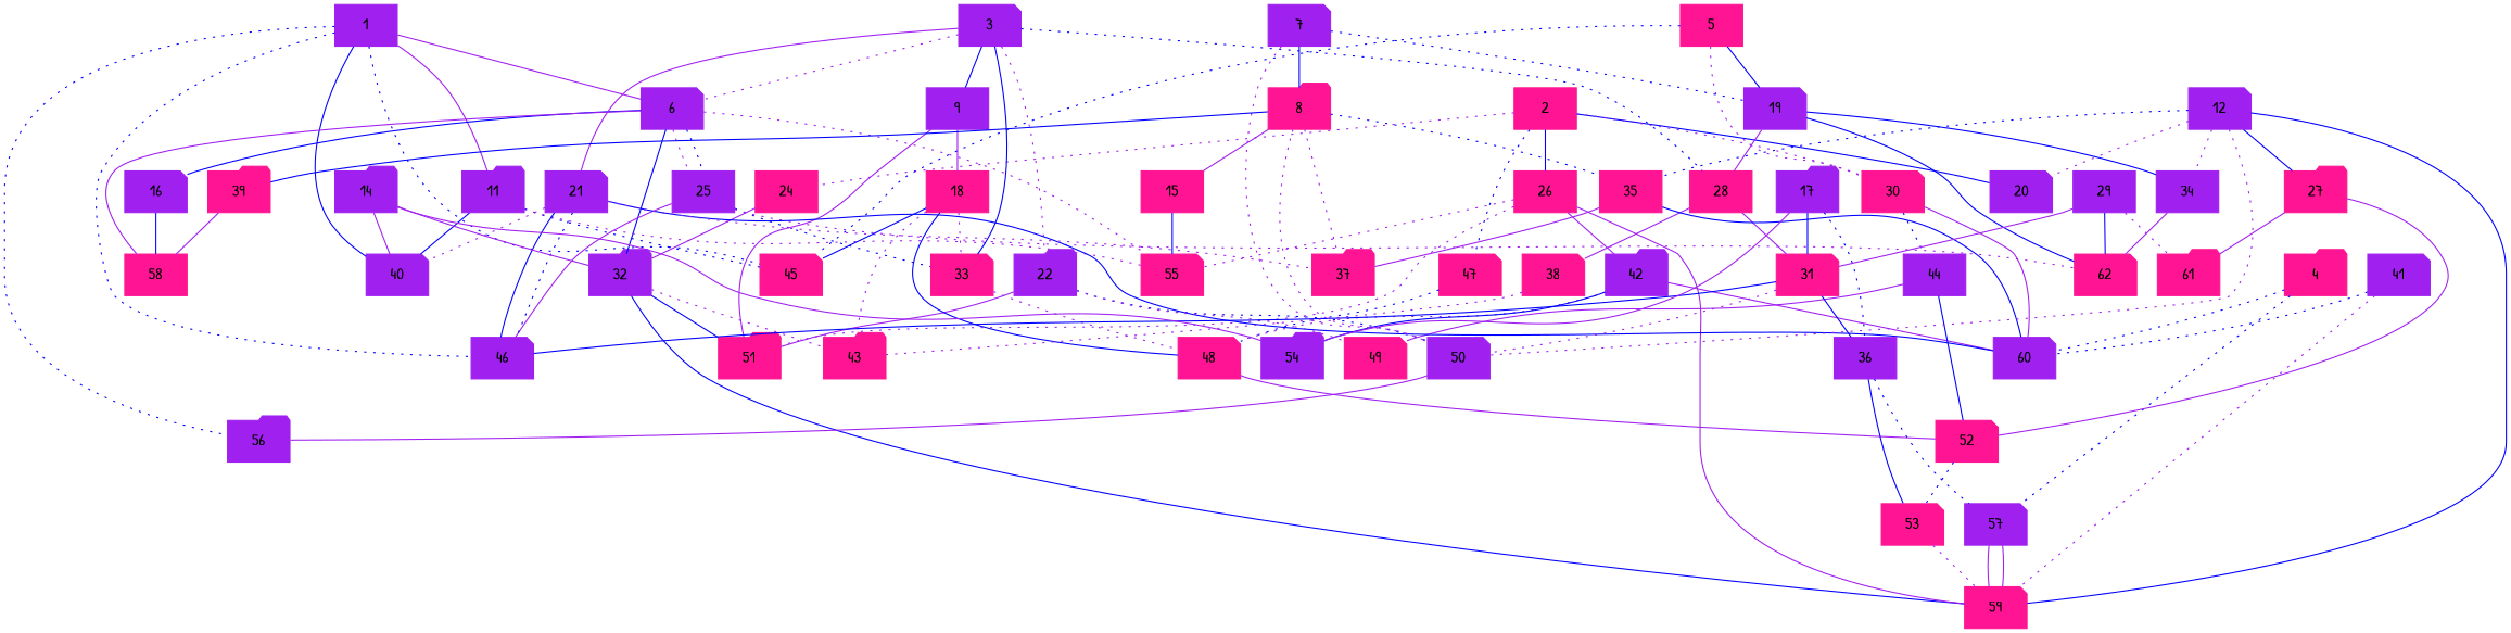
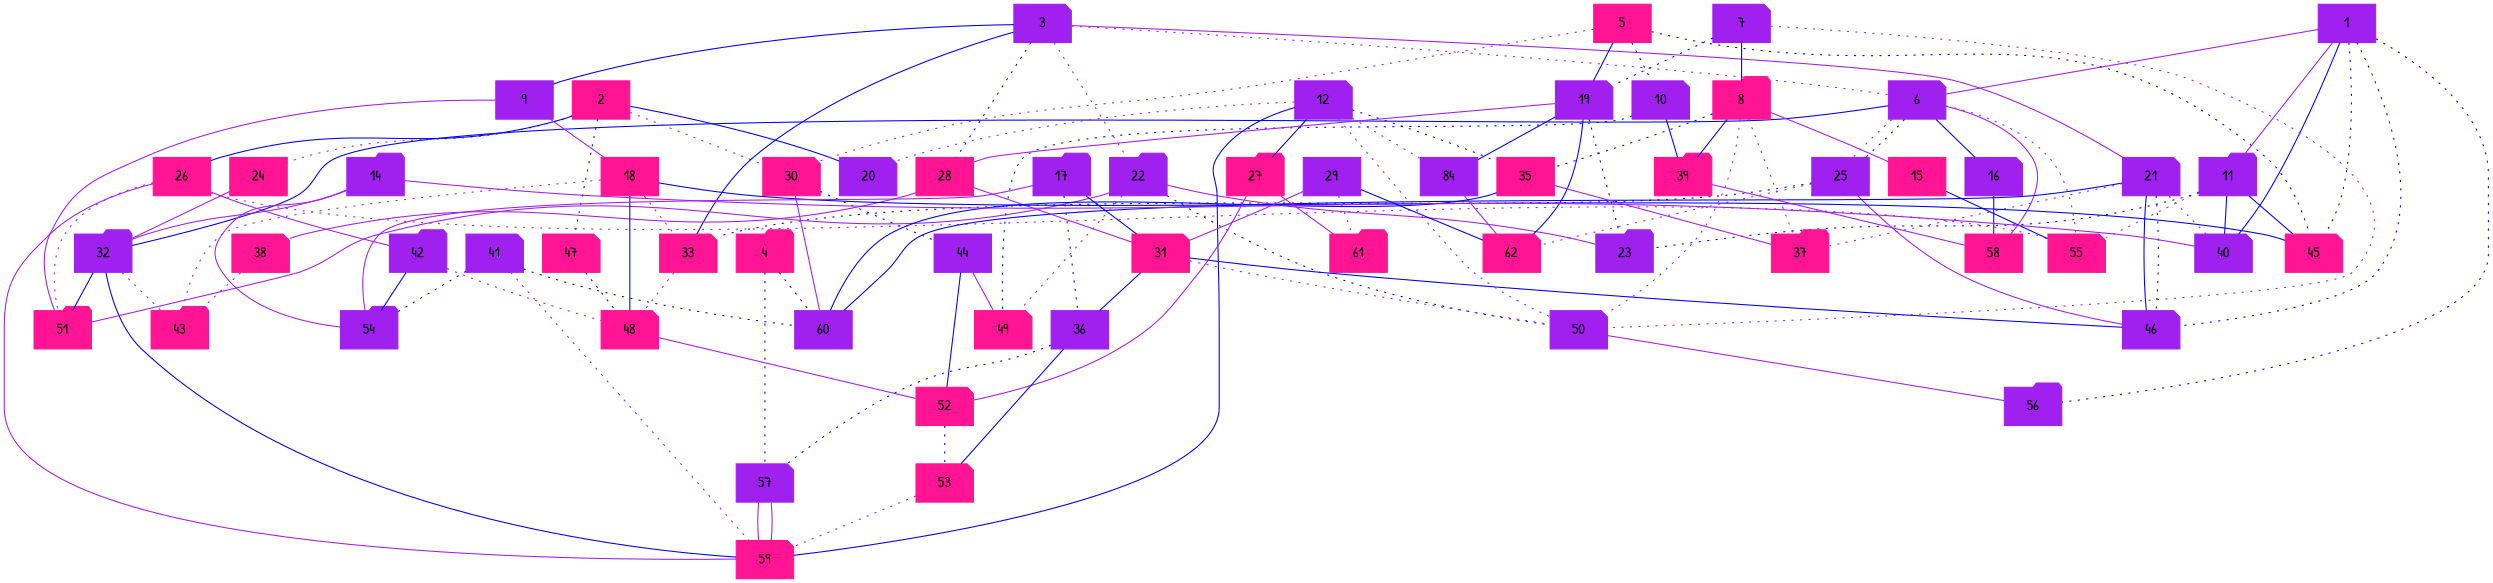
  graph {
    fontname="Patrick Hand"
    node [color=purple fontname="Patrick Hand" shape=note style=filled]
    edge [color=purple fontname="Patrick Hand" style=solid]
    1 [shape=box]
    6
    11 [shape=folder]
    40
    45 [color=deeppink]
    46
    56 [shape=folder]
    16
    25 [shape=box]
    32 [shape=folder]
    55 [color=deeppink]
    58 [color=deeppink shape=box]
+   23 [shape=folder]
    2 [color=deeppink shape=box]
    20
    24 [color=deeppink shape=box]
    26 [color=deeppink shape=box]
    30 [color=deeppink]
    47 [color=deeppink]
    51 [color=deeppink shape=folder]
    59 [color=deeppink]
    42 [shape=folder]
-   60
+   60 [shape=box]
    44 [shape=box]
    48 [color=deeppink]
    3
    9 [shape=box]
    21
    22 [shape=folder]
    28 [color=deeppink shape=box]
    33 [color=deeppink]
    18 [color=deeppink shape=box]
    37 [color=deeppink shape=folder]
    50
    49 [color=deeppink]
    31 [color=deeppink]
    38 [color=deeppink]
    4 [color=deeppink shape=folder]
    57
    5 [color=deeppink shape=box]
+   10
    19
    39 [color=deeppink shape=folder]
-   34 [shape=box]
+   34 [shape=box label=84]
    62 [color=deeppink]
    43 [color=deeppink shape=folder]
    7
    8 [color=deeppink shape=folder]
    15 [color=deeppink shape=box]
    35 [color=deeppink shape=box]
    12
    27 [color=deeppink shape=folder]
    52 [color=deeppink]
    61 [color=deeppink shape=folder]
    14 [shape=folder]
    54 [shape=folder]
    17 [shape=folder]
    36 [shape=box]
    53 [color=deeppink]
    29 [shape=box]
    41
    1 -- 6
    1 -- 11
    1 -- 40 [color=blue]
    1 -- 45 [color=blue style=dotted]
    1 -- 46 [color=blue style=dotted]
    1 -- 56 [color=blue style=dotted]
    6 -- 16 [color=blue]
    6 -- 25 [style=dotted]
    6 -- 25 [color=blue style=dotted]
    6 -- 32 [color=blue]
    6 -- 55 [style=dotted]
    6 -- 58
    11 -- 40 [color=blue]
-   11 -- 45 [color=blue style=dotted]
+   11 -- 45 [color=blue]
    11 -- 55 [style=dotted]
+   11 -- 23 [color=blue style=dotted]
    16 -- 58 [color=blue]
    25 -- 46
    25 -- 33 [color=blue style=dotted]
    25 -- 62 [style=dotted]
    32 -- 51 [color=blue]
    32 -- 59 [color=blue]
    32 -- 43 [style=dotted]
    2 -- 20 [color=blue]
    2 -- 24 [style=dotted]
    2 -- 26 [color=blue]
    2 -- 30 [style=dotted]
    2 -- 47 [color=blue style=dotted]
    24 -- 32
    26 -- 55 [style=dotted]
    26 -- 51 [style=dotted]
    26 -- 59
    26 -- 42
    30 -- 60
    30 -- 44 [color=blue style=dotted]
    47 -- 48 [color=blue style=dotted]
-   42 -- 60
    42 -- 48 [style=dotted]
    42 -- 54 [color=blue]
    44 -- 49
    44 -- 52 [color=blue]
    48 -- 52
    3 -- 6 [style=dotted]
    3 -- 9 [color=blue]
    3 -- 21
    3 -- 22 [style=dotted]
    3 -- 28 [color=blue style=dotted]
    3 -- 33 [color=blue]
    9 -- 51
    9 -- 18
    21 -- 40 [style=dotted]
    21 -- 46 [color=blue]
    21 -- 46 [color=blue style=dotted]
    21 -- 60 [color=blue]
    21 -- 37 [style=dotted]
+   22 -- 23
    22 -- 51
    22 -- 50 [color=blue style=dotted]
    22 -- 49 [style=dotted]
    28 -- 31
    28 -- 38
    33 -- 48 [style=dotted]
    18 -- 45 [color=blue]
    18 -- 48 [color=blue]
    18 -- 33 [style=dotted]
    18 -- 43 [style=dotted]
    50 -- 56
    31 -- 46 [color=blue]
    31 -- 50 [style=dotted]
    31 -- 36 [color=blue]
    38 -- 43 [style=dotted]
    4 -- 60 [color=blue style=dotted]
    4 -- 57 [color=blue style=dotted]
    57 -- 59
    57 -- 59
    5 -- 45 [color=blue style=dotted]
    5 -- 30 [style=dotted]
+   5 -- 10 [color=blue style=dotted]
    5 -- 19 [color=blue]
+   10 -- 49 [color=blue style=dotted]
+   10 -- 39 [color=blue]
+   19 -- 23 [color=blue style=dotted]
    19 -- 28
    19 -- 34 [color=blue]
    19 -- 62 [color=blue]
    39 -- 58
    34 -- 62
    7 -- 50 [style=dotted]
    7 -- 19 [color=blue style=dotted]
    7 -- 8 [color=blue]
    8 -- 37 [style=dotted]
    8 -- 50 [style=dotted]
    8 -- 39 [color=blue]
    8 -- 15
    8 -- 35 [color=blue style=dotted]
    15 -- 55 [color=blue]
    35 -- 60 [color=blue]
    35 -- 37
    12 -- 20 [style=dotted]
    12 -- 59 [color=blue]
    12 -- 50 [style=dotted]
    12 -- 34 [style=dotted]
    12 -- 35 [color=blue style=dotted]
    12 -- 27 [color=blue]
    27 -- 52
    27 -- 61
    52 -- 53 [color=blue style=dotted]
    14 -- 40
    14 -- 32
    14 -- 54
    17 -- 31 [color=blue]
    17 -- 54
    17 -- 36 [color=blue style=dotted]
    36 -- 57 [color=blue style=dotted]
    36 -- 53 [color=blue]
    53 -- 59 [style=dotted]
    29 -- 31
    29 -- 62 [color=blue]
    29 -- 61 [style=dotted]
    41 -- 59 [style=dotted]
    41 -- 60 [color=blue style=dotted]
+   41 -- 54 [color=blue style=dotted]
  }
